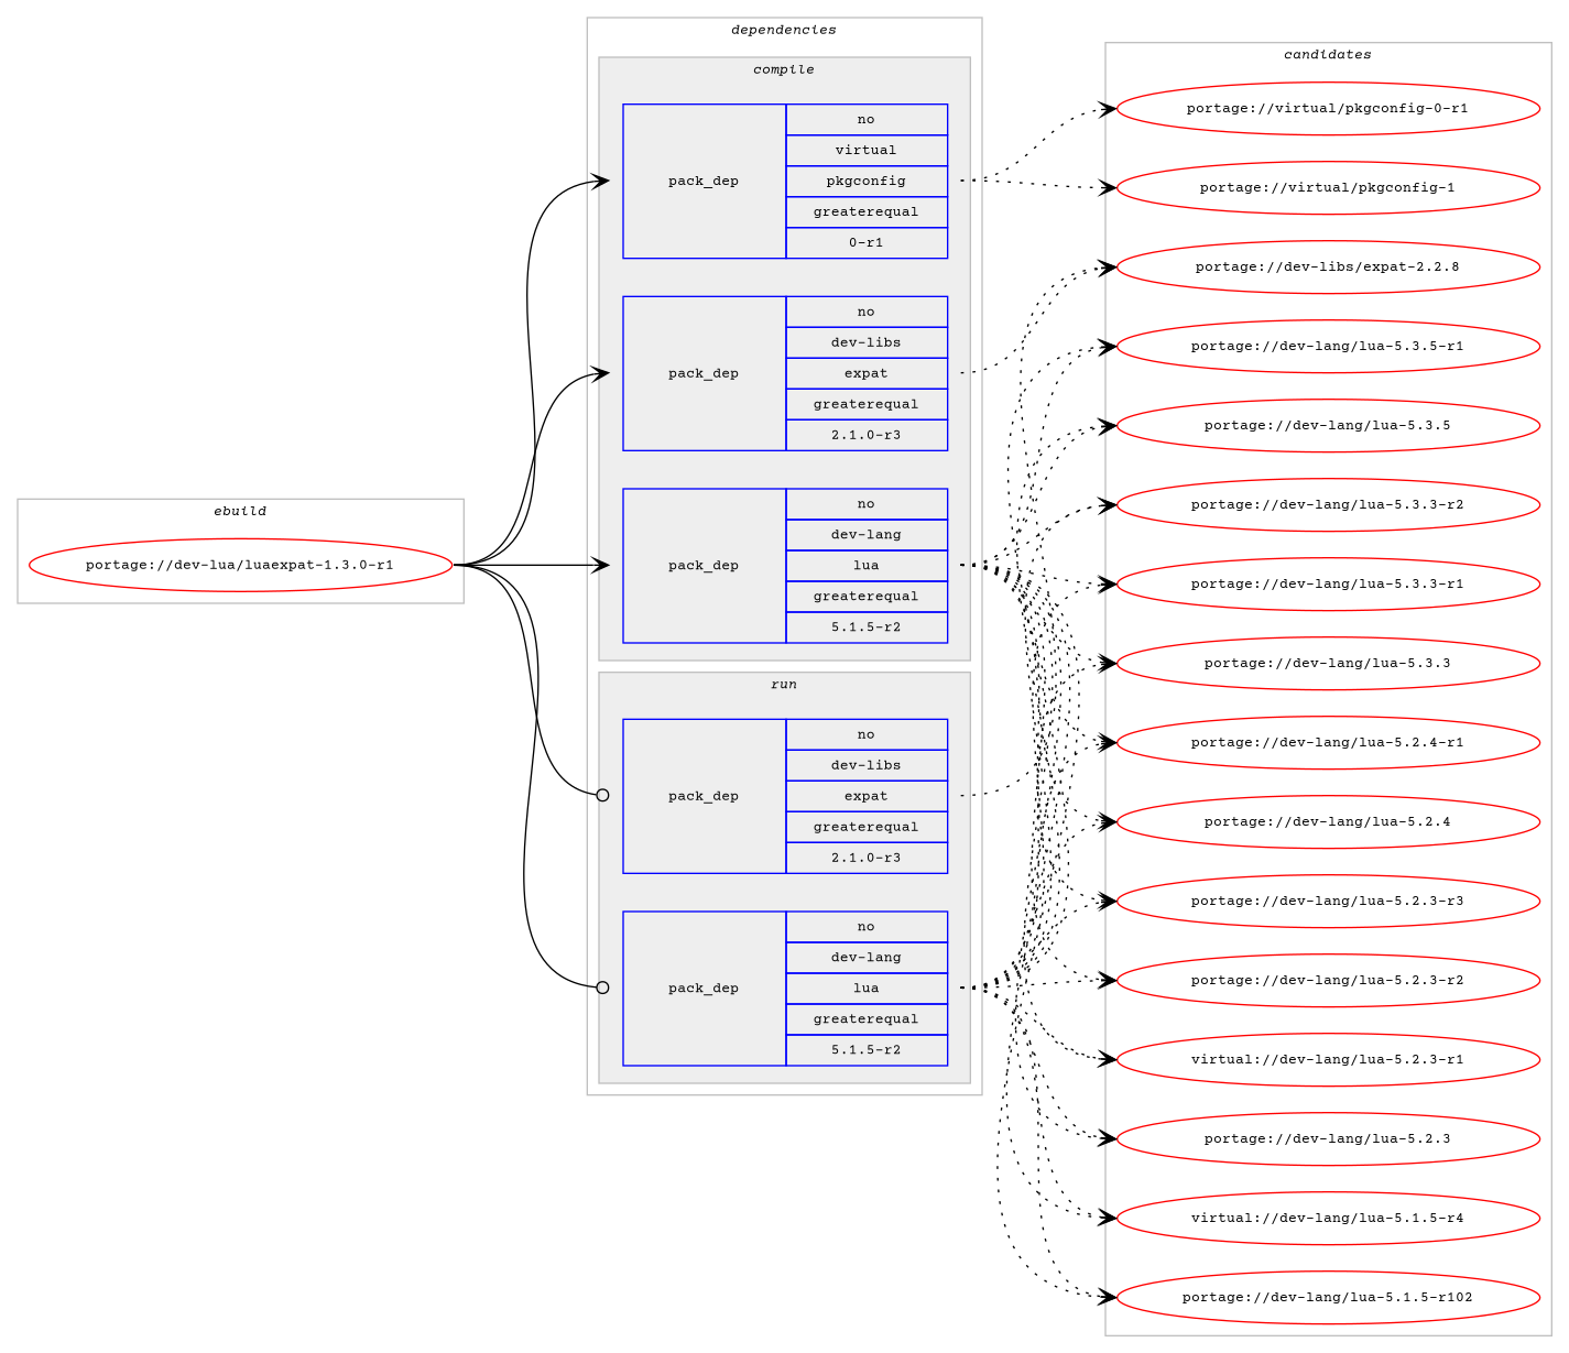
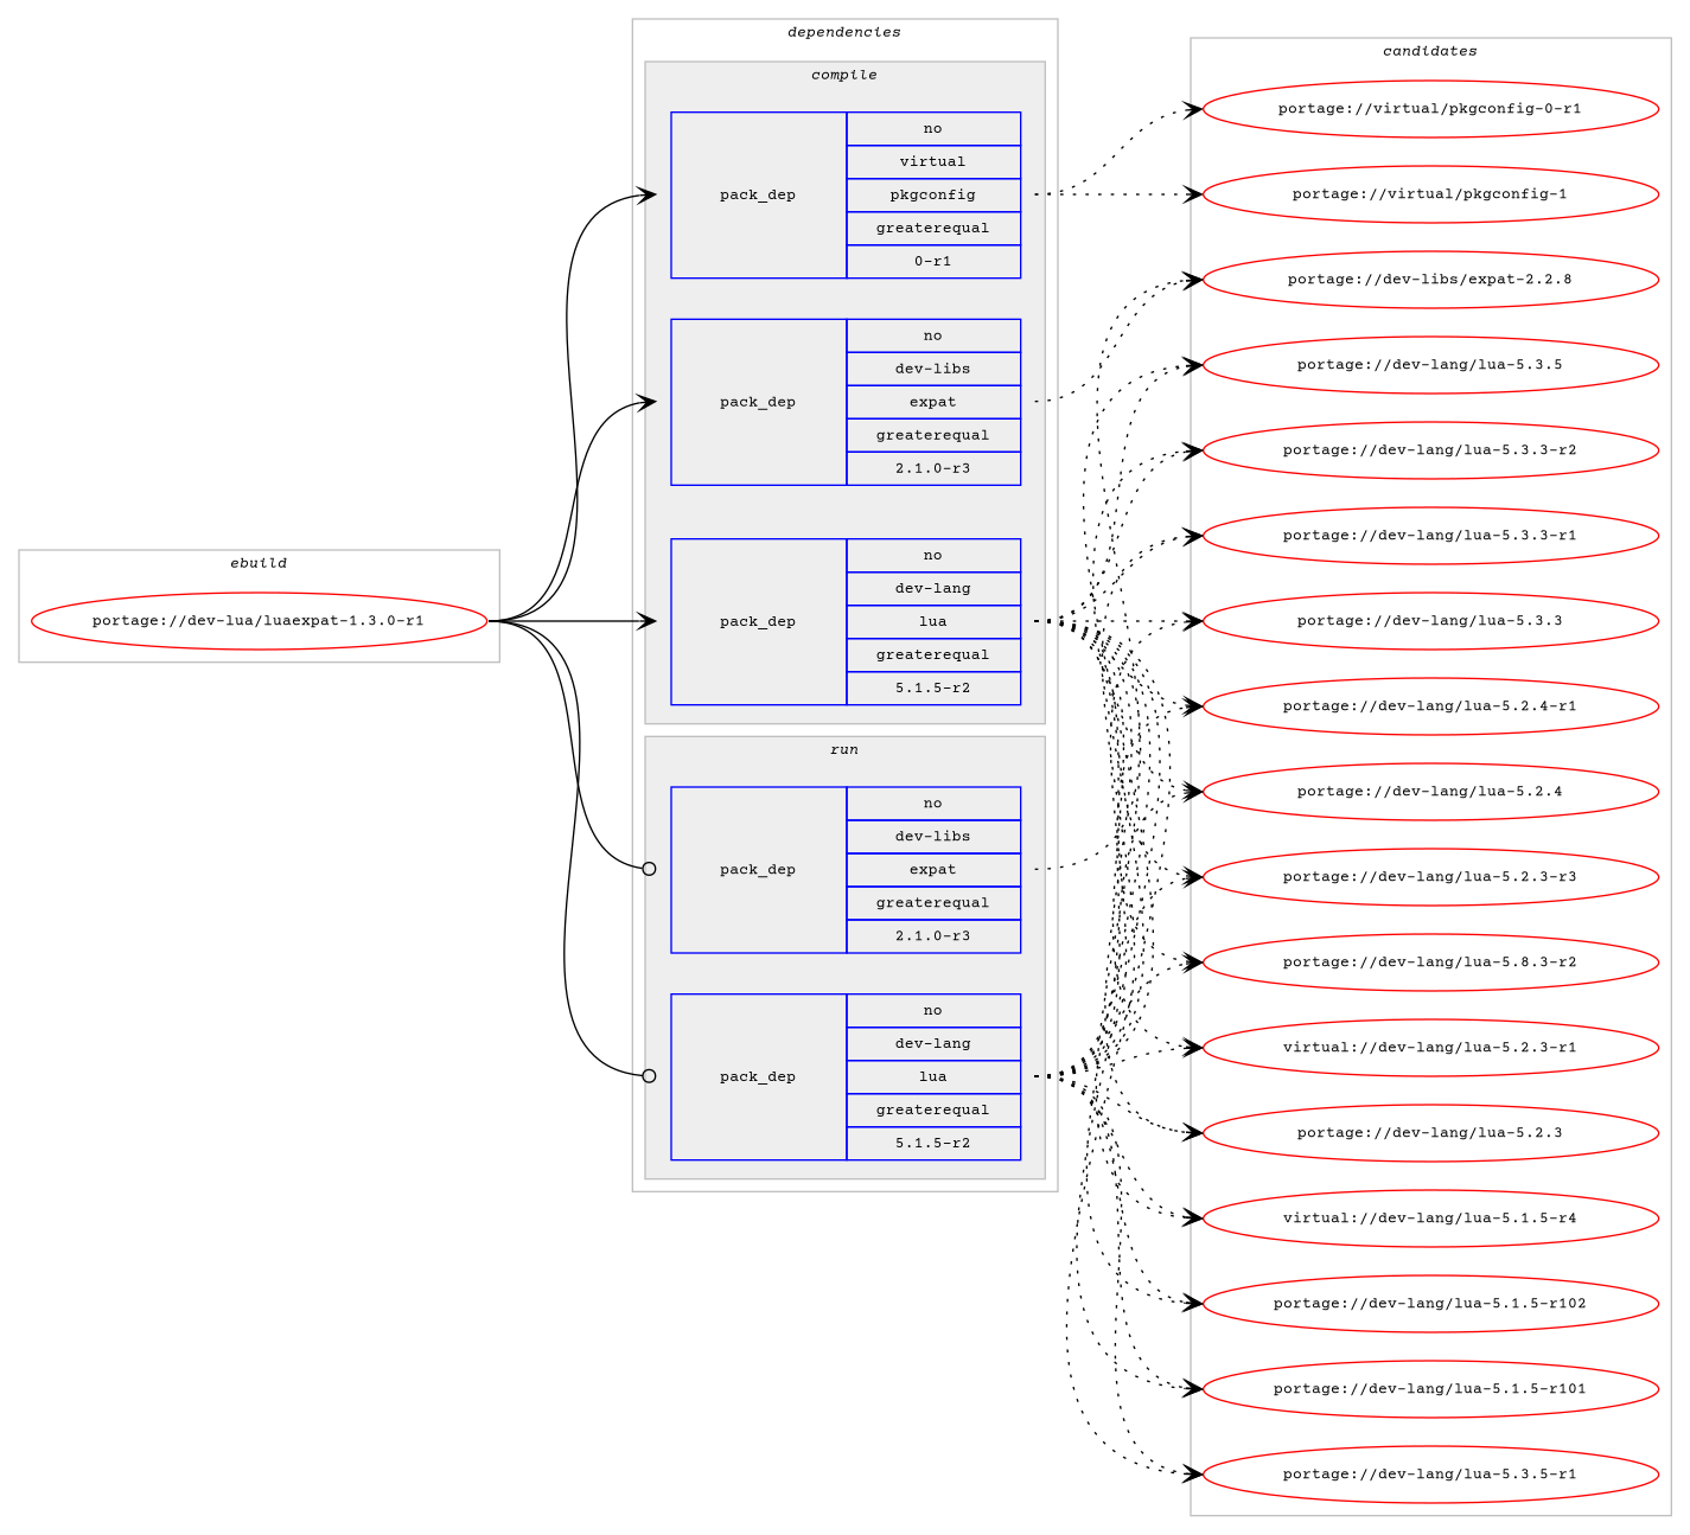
  digraph {
    compound=true
    concentrate=true
    fontname="Courier Prime"
    fontsize=10
    newrank=true
    rankdir=LR
    ranksep=1.5
    node [color=red fontname="Courier Prime" fontsize=10]
    edge [arrowhead=vee fontname="Courier Prime" headport=w style=dotted tailport=e weight=100]
    n1 [label="portage://dev-lua/luaexpat-1.3.0-r1" width=4]
    n2 [color=blue label=<<TABLE BORDER="0" CELLBORDER="1" CELLSPACING="0" CELLPADDING="4" WIDTH="220"><TR><TD ROWSPAN="6" CELLPADDING="30">pack_dep</TD></TR><TR><TD WIDTH="110">no</TD></TR><TR><TD>dev-lang</TD></TR><TR><TD>lua</TD></TR><TR><TD>greaterequal</TD></TR><TR><TD>5.1.5-r2</TD></TR></TABLE>> shape=none]
    n3 [color=blue label=<<TABLE BORDER="0" CELLBORDER="1" CELLSPACING="0" CELLPADDING="4" WIDTH="220"><TR><TD ROWSPAN="6" CELLPADDING="30">pack_dep</TD></TR><TR><TD WIDTH="110">no</TD></TR><TR><TD>dev-libs</TD></TR><TR><TD>expat</TD></TR><TR><TD>greaterequal</TD></TR><TR><TD>2.1.0-r3</TD></TR></TABLE>> shape=none]
    n4 [color=blue label=<<TABLE BORDER="0" CELLBORDER="1" CELLSPACING="0" CELLPADDING="4" WIDTH="220"><TR><TD ROWSPAN="6" CELLPADDING="30">pack_dep</TD></TR><TR><TD WIDTH="110">no</TD></TR><TR><TD>virtual</TD></TR><TR><TD>pkgconfig</TD></TR><TR><TD>greaterequal</TD></TR><TR><TD>0-r1</TD></TR></TABLE>> shape=none]
    n5 [color=blue label=<<TABLE BORDER="0" CELLBORDER="1" CELLSPACING="0" CELLPADDING="4" WIDTH="220"><TR><TD ROWSPAN="6" CELLPADDING="30">pack_dep</TD></TR><TR><TD WIDTH="110">no</TD></TR><TR><TD>dev-lang</TD></TR><TR><TD>lua</TD></TR><TR><TD>greaterequal</TD></TR><TR><TD>5.1.5-r2</TD></TR></TABLE>> shape=none]
    n6 [color=blue label=<<TABLE BORDER="0" CELLBORDER="1" CELLSPACING="0" CELLPADDING="4" WIDTH="220"><TR><TD ROWSPAN="6" CELLPADDING="30">pack_dep</TD></TR><TR><TD WIDTH="110">no</TD></TR><TR><TD>dev-libs</TD></TR><TR><TD>expat</TD></TR><TR><TD>greaterequal</TD></TR><TR><TD>2.1.0-r3</TD></TR></TABLE>> shape=none]
    n7 [label="portage://dev-lang/lua-5.3.5-r1" width=4]
    n8 [label="portage://dev-lang/lua-5.3.5" width=4]
    n9 [label="portage://dev-lang/lua-5.3.3-r2" width=4]
    n10 [label="portage://dev-lang/lua-5.3.3-r1" width=4]
    n11 [label="portage://dev-lang/lua-5.3.3" width=4]
    n12 [label="portage://dev-lang/lua-5.2.4-r1" width=4]
    n13 [label="portage://dev-lang/lua-5.2.4" width=4]
    n14 [label="portage://dev-lang/lua-5.2.3-r3" width=4]
-   n15 [label="portage://dev-lang/lua-5.2.3-r2" width=4]
+   n15 [label="portage://dev-lang/lua-5.8.3-r2" width=4]
    n16 [label="virtual://dev-lang/lua-5.2.3-r1" width=4]
    n17 [label="portage://dev-lang/lua-5.2.3" width=4]
    n18 [label="virtual://dev-lang/lua-5.1.5-r4" width=4]
    n19 [label="portage://dev-lang/lua-5.1.5-r102" width=4]
+   n20 [label="portage://dev-lang/lua-5.1.5-r101" width=4]
    n21 [label="portage://dev-libs/expat-2.2.8" width=4]
    n22 [label="portage://virtual/pkgconfig-1" width=4]
    n23 [label="portage://virtual/pkgconfig-0-r1" width=4]
    subgraph cluster_1 {
      color=gray
      label=<<i>ebuild</i>>
      rank=same
      n1
    }
    subgraph cluster_2 {
      color=gray
      label=<<i>dependencies</i>>
      subgraph cluster_3 {
        color=gray
        fillcolor="#eeeeee"
        label=<<i>compile</i>>
        style=filled
        subgraph sub_4 {
          color=gray
          fillcolor="#eeeeee"
          label=<<i>compile</i>>
          style=filled
          n2
        }
        subgraph sub_5 {
          color=gray
          fillcolor="#eeeeee"
          label=<<i>compile</i>>
          style=filled
          n3
        }
        subgraph sub_6 {
          color=gray
          fillcolor="#eeeeee"
          label=<<i>compile</i>>
          style=filled
          n4
        }
      }
      subgraph cluster_7 {
        color=gray
        fillcolor="#eeeeee"
        label=<<i>compile and run</i>>
        style=filled
      }
      subgraph cluster_8 {
        color=gray
        fillcolor="#eeeeee"
        label=<<i>run</i>>
        style=filled
        subgraph sub_9 {
          color=gray
          fillcolor="#eeeeee"
          label=<<i>run</i>>
          style=filled
          n5
        }
        subgraph sub_10 {
          color=gray
          fillcolor="#eeeeee"
          label=<<i>run</i>>
          style=filled
          n6
        }
      }
    }
    subgraph cluster_11 {
      color=gray
      label=<<i>candidates</i>>
      rank=same
      subgraph sub_12 {
        color=black
        label=<<i>candidates</i>>
        nodesep=1
        rank=same
        n7
        n8
        n9
        n10
        n11
        n12
        n13
        n14
        n15
        n16
        n17
        n18
        n19
+       n20
      }
      subgraph sub_13 {
        color=black
        label=<<i>candidates</i>>
        nodesep=1
        rank=same
        n21
      }
      subgraph sub_14 {
        color=black
        label=<<i>candidates</i>>
        nodesep=1
        rank=same
        n22
        n23
      }
      subgraph sub_15 {
        color=black
        label=<<i>candidates</i>>
        nodesep=1
        rank=same
        n7
        n8
        n9
        n10
        n11
        n12
        n13
        n14
        n15
        n16
        n17
        n18
        n19
+       n20
      }
      subgraph sub_16 {
        color=black
        label=<<i>candidates</i>>
        nodesep=1
        rank=same
        n21
      }
    }
    n1 -> n2 [style=solid weight=20]
    n1 -> n3 [style=solid weight=20]
    n1 -> n4 [style=solid weight=20]
    n1 -> n5 [arrowhead=odot style=solid weight=20]
    n1 -> n6 [arrowhead=odot style=solid weight=20]
    n2 -> n7
    n2 -> n8
    n2 -> n9
    n2 -> n10
    n2 -> n11
    n2 -> n12
    n2 -> n13
    n2 -> n14
    n2 -> n15
    n2 -> n16
    n2 -> n17
    n2 -> n18
    n2 -> n19
+   n2 -> n20
    n3 -> n21
    n4 -> n22
    n4 -> n23
    n5 -> n7
    n5 -> n8
    n5 -> n9
    n5 -> n10
    n5 -> n11
    n5 -> n12
    n5 -> n13
    n5 -> n14
    n5 -> n15
    n5 -> n16
    n5 -> n17
    n5 -> n18
    n5 -> n19
+   n5 -> n20
    n6 -> n21
  }
